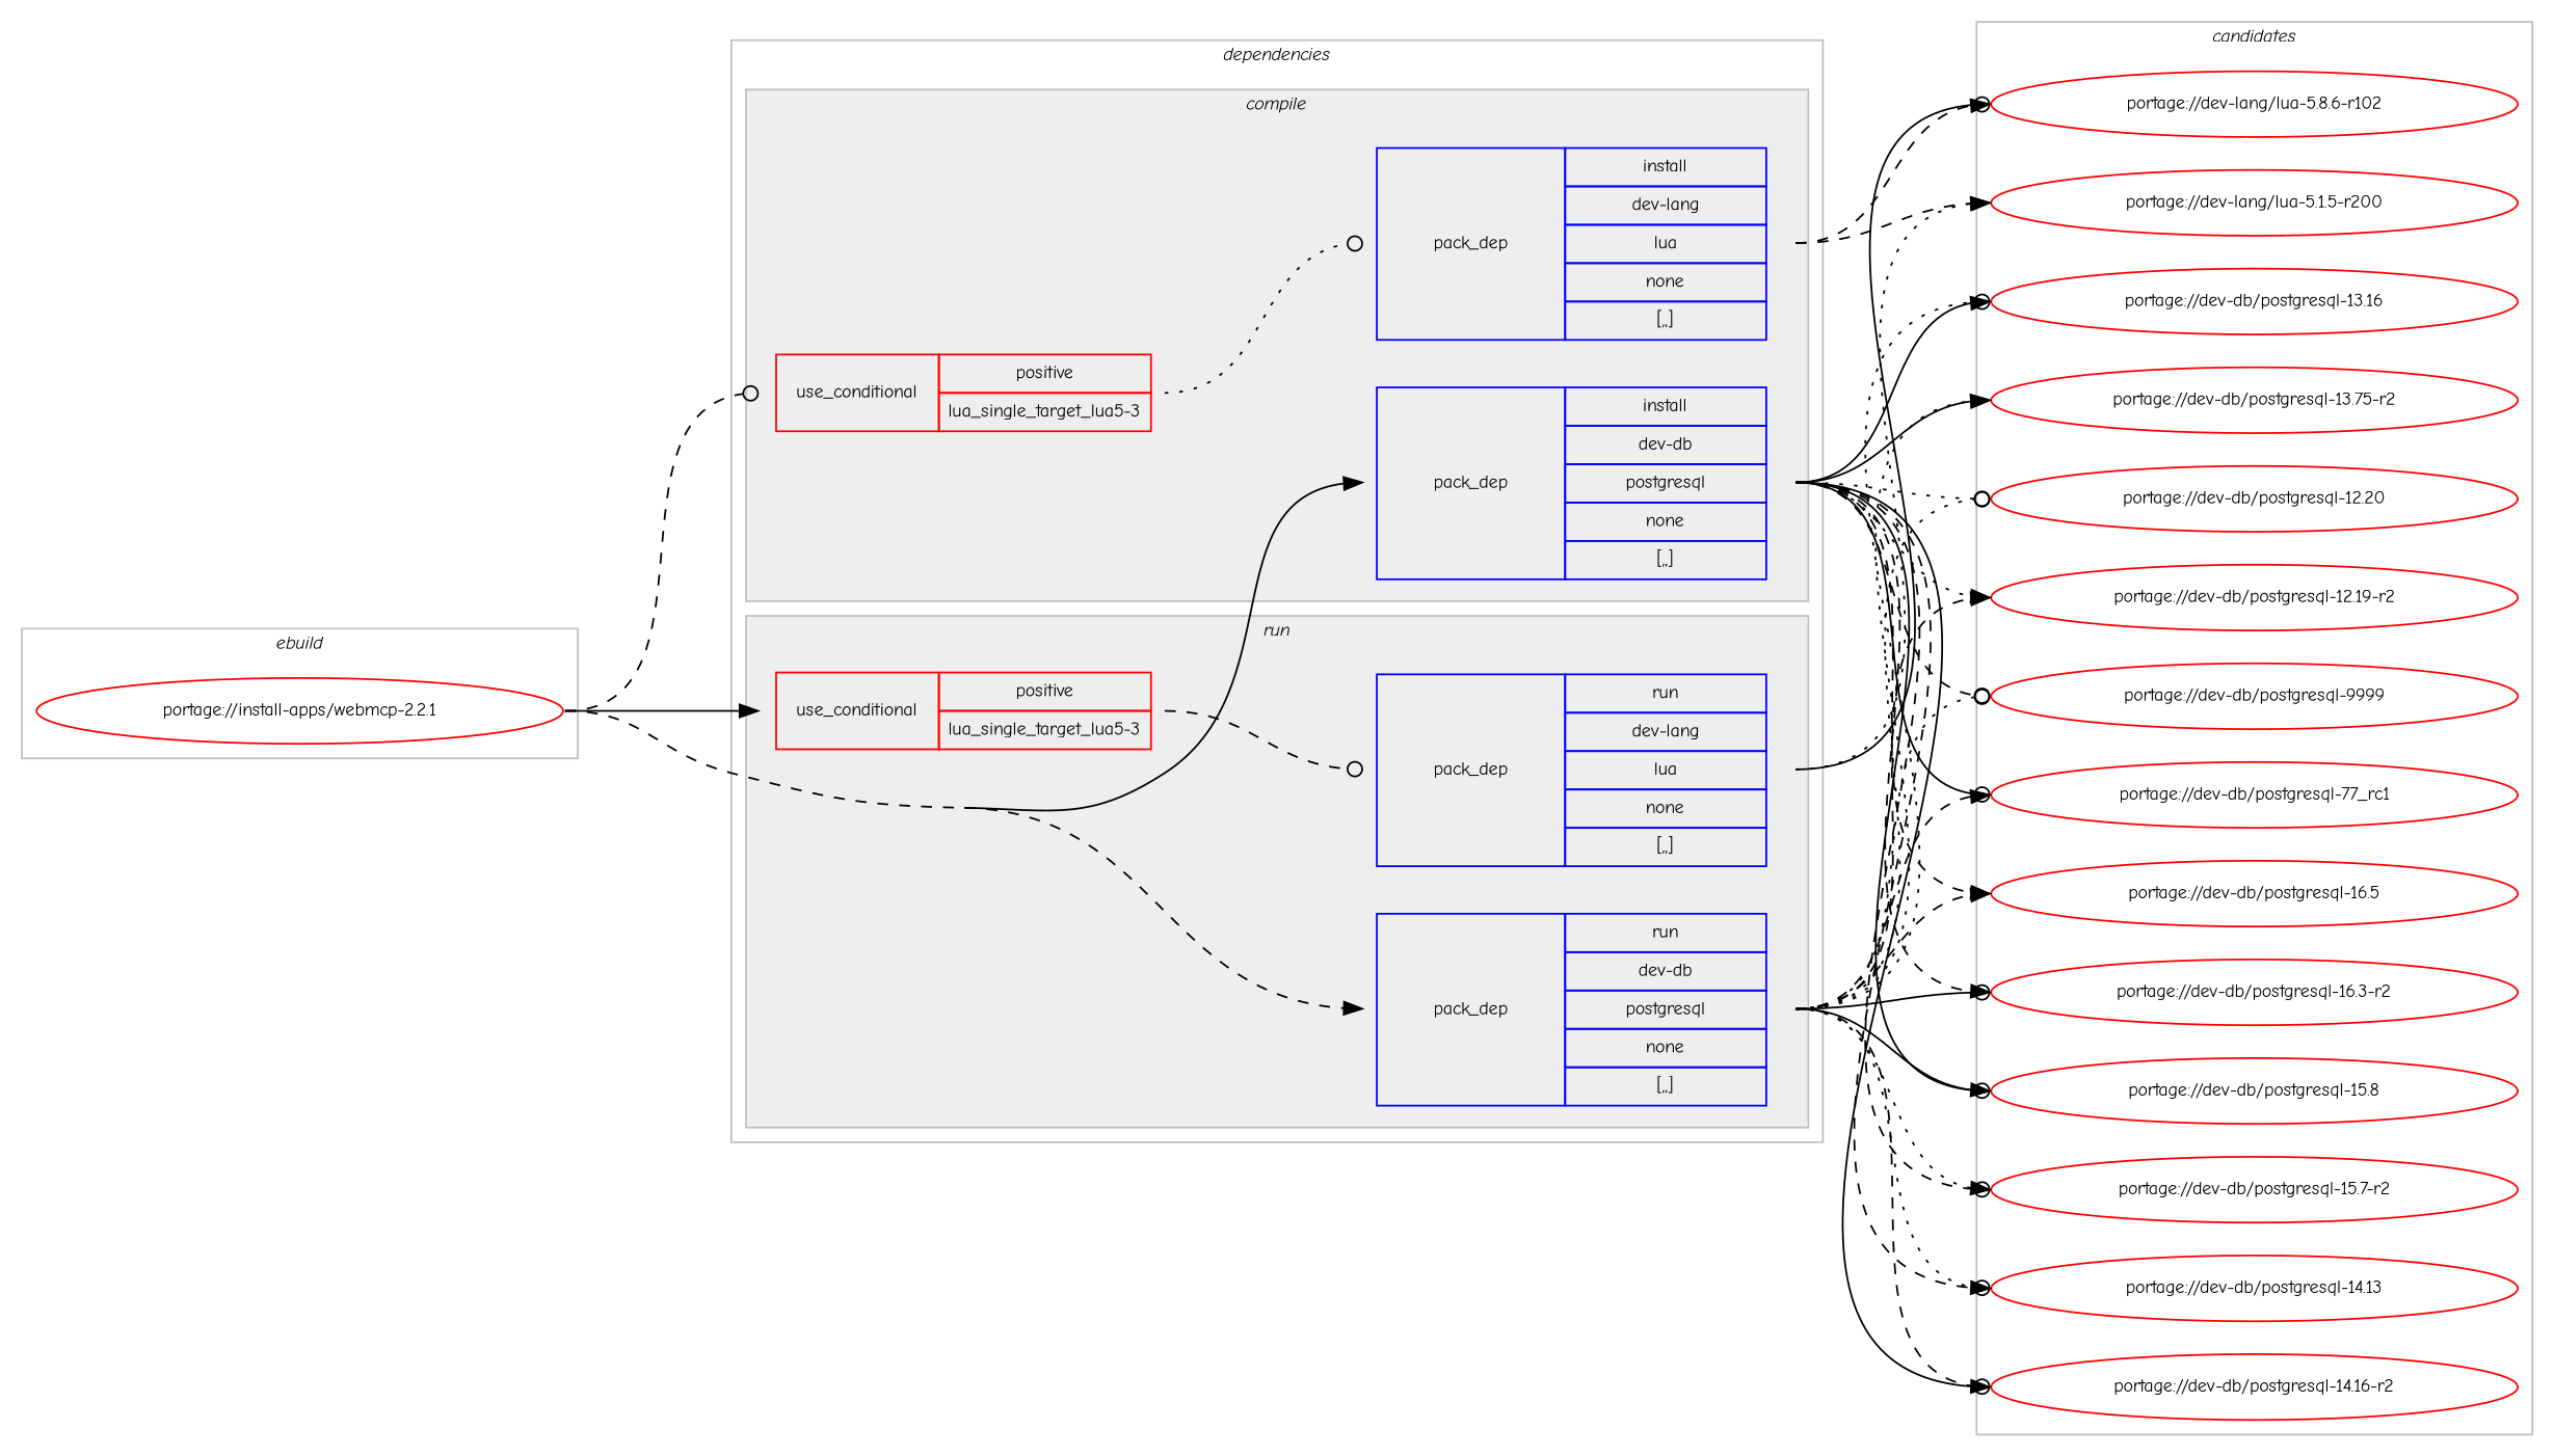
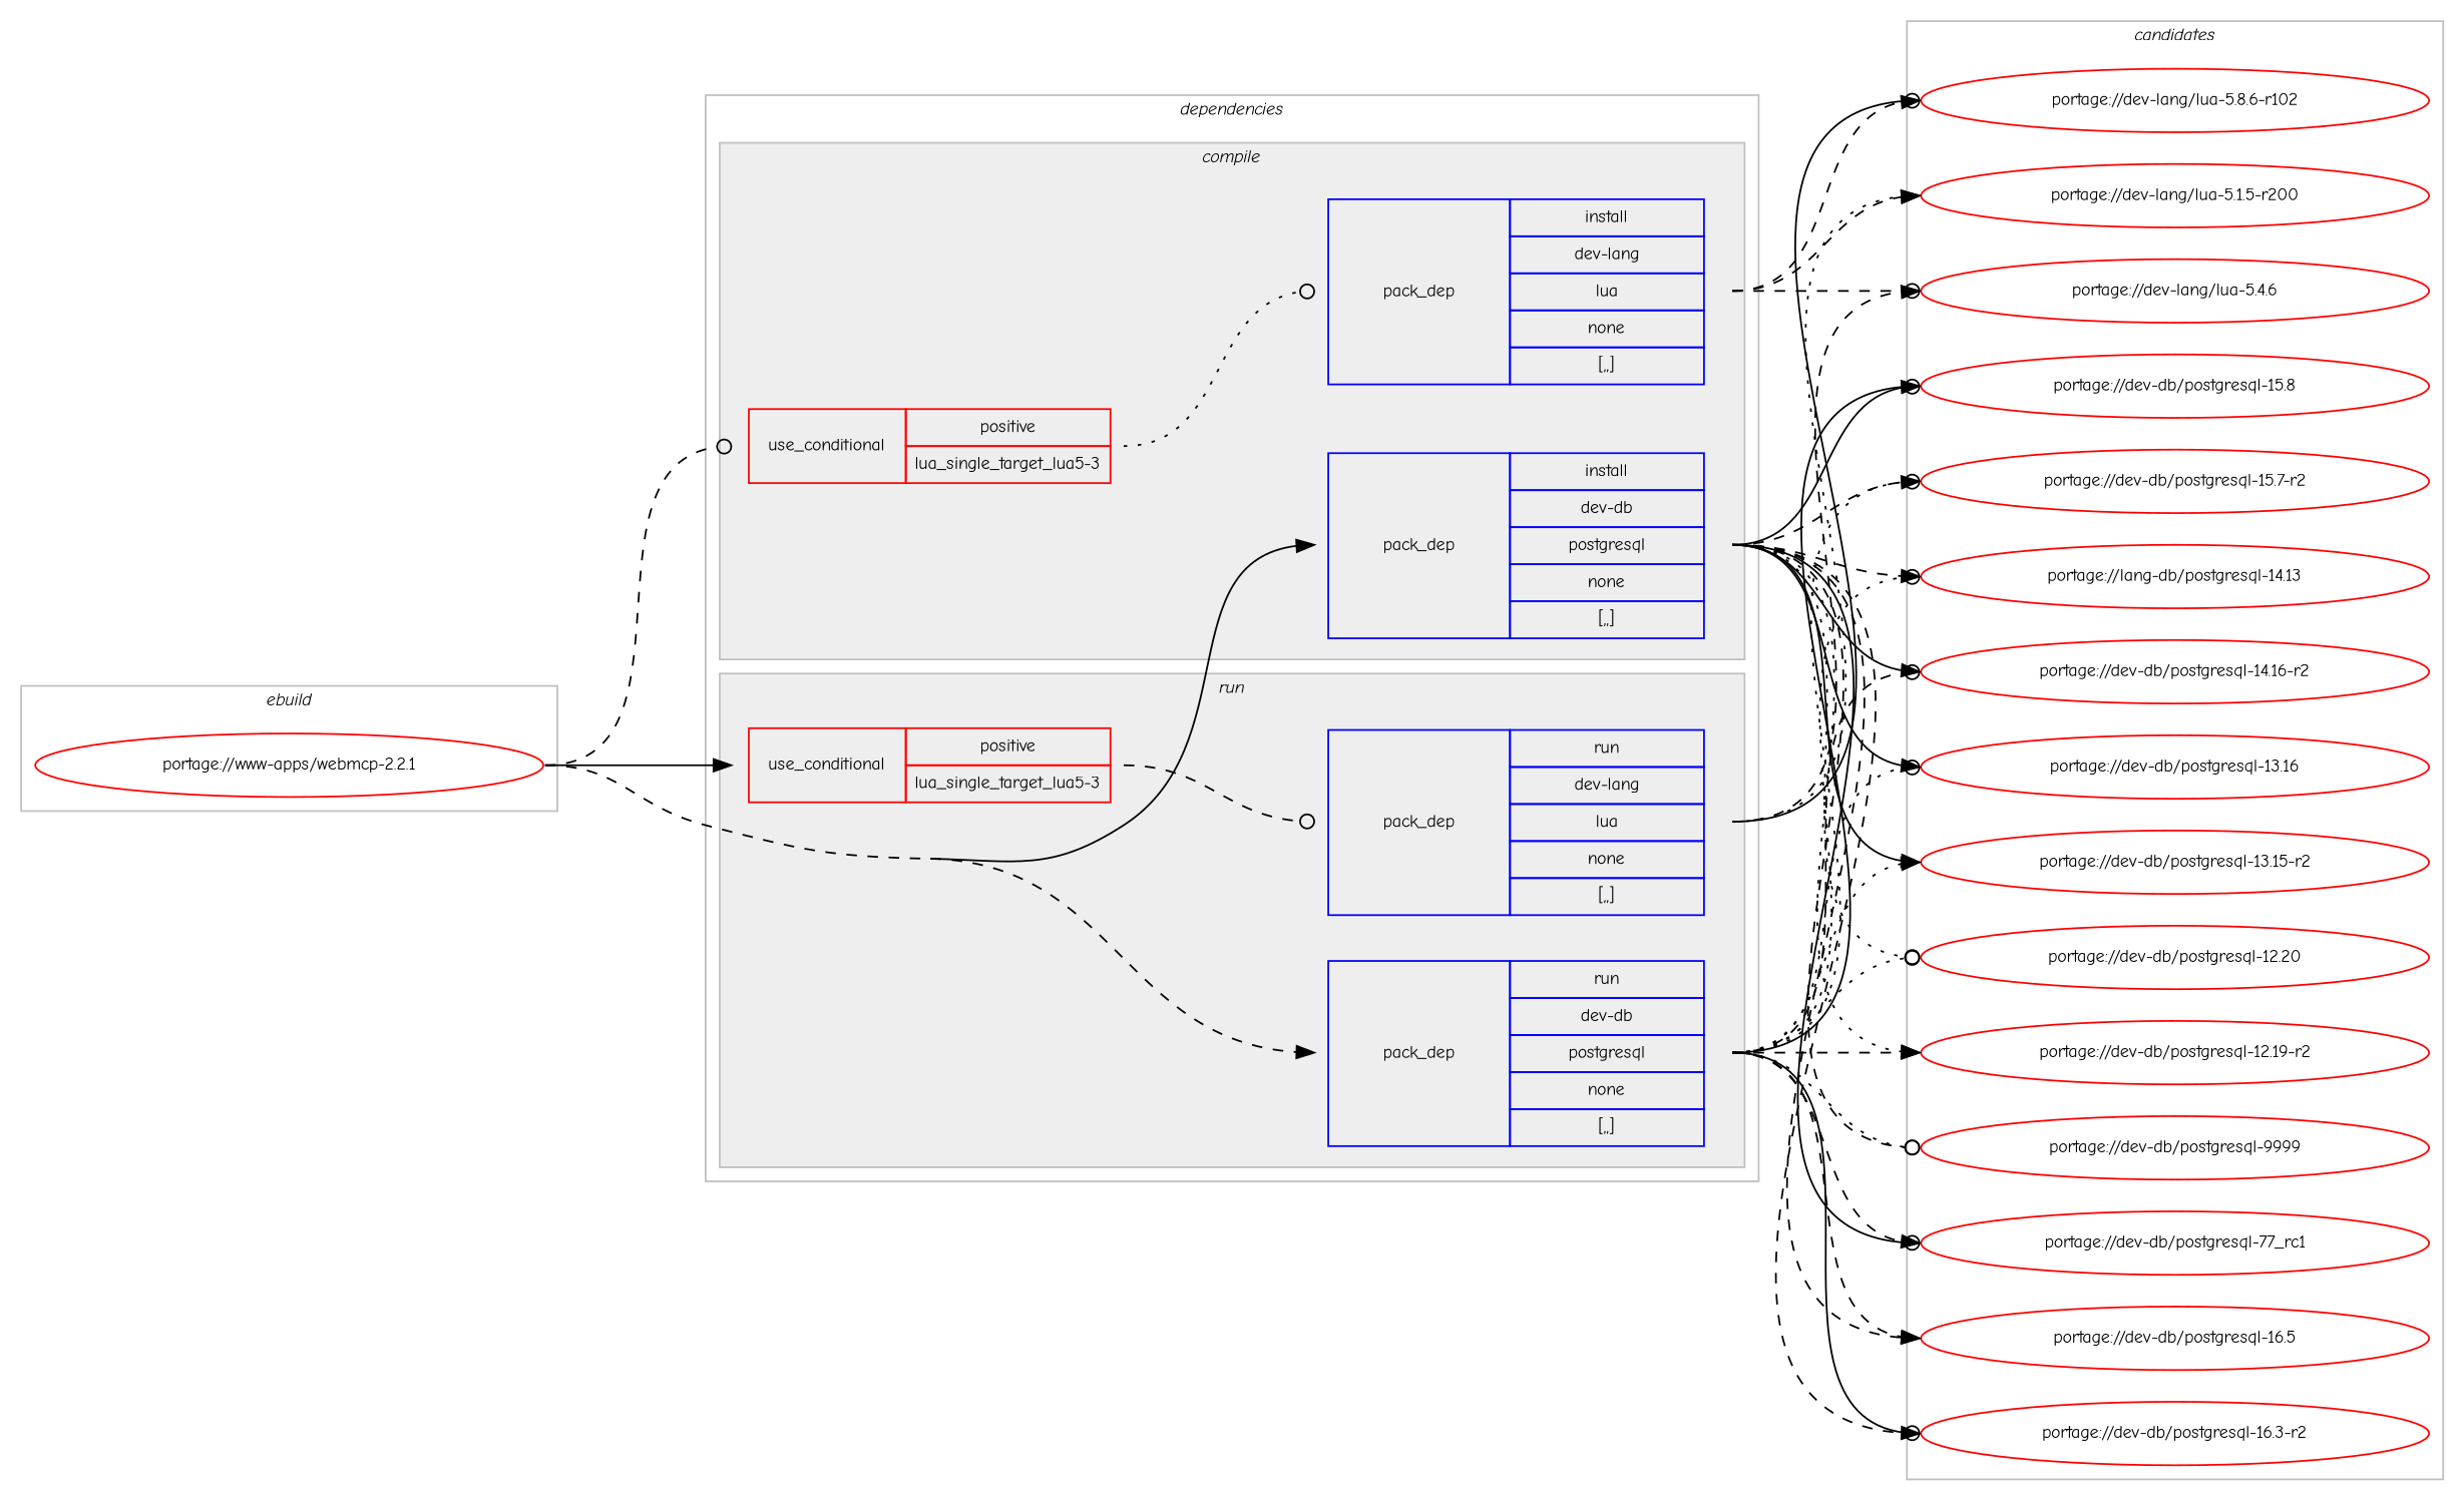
  digraph {
    compound=true
    concentrate=true
    fontname="Comic Neue"
    fontsize=10
    newrank=true
    rankdir=LR
    ranksep=1.5
    node [color=red fontname="Comic Neue" fontsize=10]
    edge [arrowhead=normal fontname="Comic Neue" headport=w style=dashed tailport=e weight=100]
-   n1 [label="portage://install-apps/webmcp-2.2.1" width=4]
+   n1 [label="portage://www-apps/webmcp-2.2.1" width=4]
    n2 [color=blue label=<<TABLE BORDER="0" CELLBORDER="1" CELLSPACING="0" CELLPADDING="4" WIDTH="220"><TR><TD ROWSPAN="6" CELLPADDING="30">pack_dep</TD></TR><TR><TD WIDTH="110">install</TD></TR><TR><TD>dev-lang</TD></TR><TR><TD>lua</TD></TR><TR><TD>none</TD></TR><TR><TD>[,,]</TD></TR></TABLE>> shape=none]
    n3 [label=<<TABLE BORDER="0" CELLBORDER="1" CELLSPACING="0" CELLPADDING="4"><TR><TD ROWSPAN="3" CELLPADDING="10">use_conditional</TD></TR><TR><TD>positive</TD></TR><TR><TD>lua_single_target_lua5-3</TD></TR></TABLE>> shape=none]
    n4 [color=blue label=<<TABLE BORDER="0" CELLBORDER="1" CELLSPACING="0" CELLPADDING="4" WIDTH="220"><TR><TD ROWSPAN="6" CELLPADDING="30">pack_dep</TD></TR><TR><TD WIDTH="110">install</TD></TR><TR><TD>dev-db</TD></TR><TR><TD>postgresql</TD></TR><TR><TD>none</TD></TR><TR><TD>[,,]</TD></TR></TABLE>> shape=none]
    n5 [color=blue label=<<TABLE BORDER="0" CELLBORDER="1" CELLSPACING="0" CELLPADDING="4" WIDTH="220"><TR><TD ROWSPAN="6" CELLPADDING="30">pack_dep</TD></TR><TR><TD WIDTH="110">run</TD></TR><TR><TD>dev-lang</TD></TR><TR><TD>lua</TD></TR><TR><TD>none</TD></TR><TR><TD>[,,]</TD></TR></TABLE>> shape=none]
    n6 [label=<<TABLE BORDER="0" CELLBORDER="1" CELLSPACING="0" CELLPADDING="4"><TR><TD ROWSPAN="3" CELLPADDING="10">use_conditional</TD></TR><TR><TD>positive</TD></TR><TR><TD>lua_single_target_lua5-3</TD></TR></TABLE>> shape=none]
    n7 [color=blue label=<<TABLE BORDER="0" CELLBORDER="1" CELLSPACING="0" CELLPADDING="4" WIDTH="220"><TR><TD ROWSPAN="6" CELLPADDING="30">pack_dep</TD></TR><TR><TD WIDTH="110">run</TD></TR><TR><TD>dev-db</TD></TR><TR><TD>postgresql</TD></TR><TR><TD>none</TD></TR><TR><TD>[,,]</TD></TR></TABLE>> shape=none]
+   n8 [label="portage://dev-lang/lua-5.4.6" width=4]
    n9 [label="portage://dev-lang/lua-5.8.6-r102" width=4]
    n10 [label="portage://dev-lang/lua-5.1.5-r200" width=4]
    n11 [label="portage://dev-db/postgresql-9999" width=4]
    n12 [label="portage://dev-db/postgresql-77_rc1" width=4]
    n13 [label="portage://dev-db/postgresql-16.5" width=4]
    n14 [label="portage://dev-db/postgresql-16.3-r2" width=4]
    n15 [label="portage://dev-db/postgresql-15.8" width=4]
    n16 [label="portage://dev-db/postgresql-15.7-r2" width=4]
-   n17 [label="portage://dev-db/postgresql-14.13" width=4]
+   n17 [label="portage://lang-db/postgresql-14.13" width=4]
    n18 [label="portage://dev-db/postgresql-14.16-r2" width=4]
    n19 [label="portage://dev-db/postgresql-13.16" width=4]
-   n20 [label="portage://dev-db/postgresql-13.75-r2" width=4]
+   n20 [label="portage://dev-db/postgresql-13.15-r2" width=4]
    n21 [label="portage://dev-db/postgresql-12.20" width=4]
    n22 [label="portage://dev-db/postgresql-12.19-r2" width=4]
    subgraph cluster_1 {
      color=gray
      label=<<i>ebuild</i>>
      n1
    }
    subgraph cluster_2 {
      color=gray
      label=<<i>dependencies</i>>
      subgraph cluster_3 {
        color=gray
        fillcolor="#eeeeee"
        label=<<i>compile</i>>
        style=filled
        subgraph sub_4 {
          color=gray
          fillcolor="#eeeeee"
          label=<<i>compile</i>>
          style=filled
          n3
          subgraph sub_5 {
            color=gray
            fillcolor="#eeeeee"
            label=<<i>compile</i>>
            style=filled
            n2
          }
        }
        subgraph sub_6 {
          color=gray
          fillcolor="#eeeeee"
          label=<<i>compile</i>>
          style=filled
          n4
        }
      }
      subgraph cluster_7 {
        color=gray
        fillcolor="#eeeeee"
        label=<<i>compile and run</i>>
        style=filled
      }
      subgraph cluster_8 {
        color=gray
        fillcolor="#eeeeee"
        label=<<i>run</i>>
        style=filled
        subgraph sub_9 {
          color=gray
          fillcolor="#eeeeee"
          label=<<i>run</i>>
          style=filled
          n6
          subgraph sub_10 {
            color=gray
            fillcolor="#eeeeee"
            label=<<i>run</i>>
            style=filled
            n5
          }
        }
        subgraph sub_11 {
          color=gray
          fillcolor="#eeeeee"
          label=<<i>run</i>>
          style=filled
          n7
        }
      }
    }
    subgraph cluster_12 {
      color=gray
      label=<<i>candidates</i>>
      rank=same
      subgraph sub_13 {
        color=black
        label=<<i>candidates</i>>
        nodesep=1
        rank=same
+       n8
        n9
        n10
      }
      subgraph sub_14 {
        color=black
        label=<<i>candidates</i>>
        nodesep=1
        rank=same
        n11
        n12
        n13
        n14
        n15
        n16
        n17
        n18
        n19
        n20
        n21
        n22
      }
      subgraph sub_15 {
        color=black
        label=<<i>candidates</i>>
        nodesep=1
        rank=same
+       n8
        n9
        n10
      }
      subgraph sub_16 {
        color=black
        label=<<i>candidates</i>>
        nodesep=1
        rank=same
        n11
        n12
        n13
        n14
        n15
        n16
        n17
        n18
        n19
        n20
        n21
        n22
      }
    }
    n1 -> n3 [arrowhead=odot weight=20]
    n1 -> n4 [style=solid weight=20]
    n1 -> n6 [style=solid weight=20]
    n1 -> n7 [weight=20]
+   n2 -> n8 [arrowhead=odot]
    n2 -> n9
    n2 -> n10
    n3 -> n2 [arrowhead=odot style=dotted weight=20]
    n4 -> n11 [arrowhead=odot]
    n4 -> n12 [arrowhead=odot style=solid]
    n4 -> n13
    n4 -> n14
    n4 -> n15 [arrowhead=odot style=solid]
    n4 -> n16 [arrowhead=odot]
    n4 -> n17
    n4 -> n18 [style=solid]
    n4 -> n19 [style=solid]
    n4 -> n20 [style=solid]
    n4 -> n21 [arrowhead=odot style=dotted]
    n4 -> n22 [style=dotted]
+   n5 -> n8
    n5 -> n9 [arrowhead=odot style=solid]
    n5 -> n10 [style=dotted]
    n6 -> n5 [arrowhead=odot weight=20]
    n7 -> n11 [arrowhead=odot style=dotted]
    n7 -> n12
    n7 -> n13
    n7 -> n14 [arrowhead=odot style=solid]
    n7 -> n15 [style=solid]
    n7 -> n16 [style=dotted]
    n7 -> n17 [arrowhead=odot style=dotted]
    n7 -> n18 [arrowhead=odot]
    n7 -> n19 [arrowhead=odot style=dotted]
    n7 -> n20 [style=dotted]
    n7 -> n21 [arrowhead=odot style=dotted]
    n7 -> n22
  }
